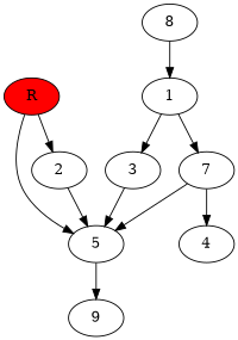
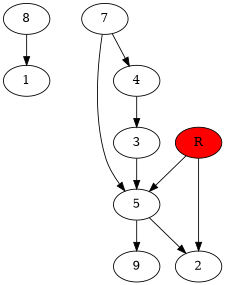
  digraph {
    1
    3
    7
    5
    4
    2
    9
    8
    R [fillcolor="#ff0000" style=filled]
-   1 -> 3
-   1 -> 7
+   4 -> 3
    3 -> 5
    7 -> 5
    7 -> 4
-   2 -> 5
+   5 -> 2
    5 -> 9
    8 -> 1
    R -> 5
    R -> 2
  }
